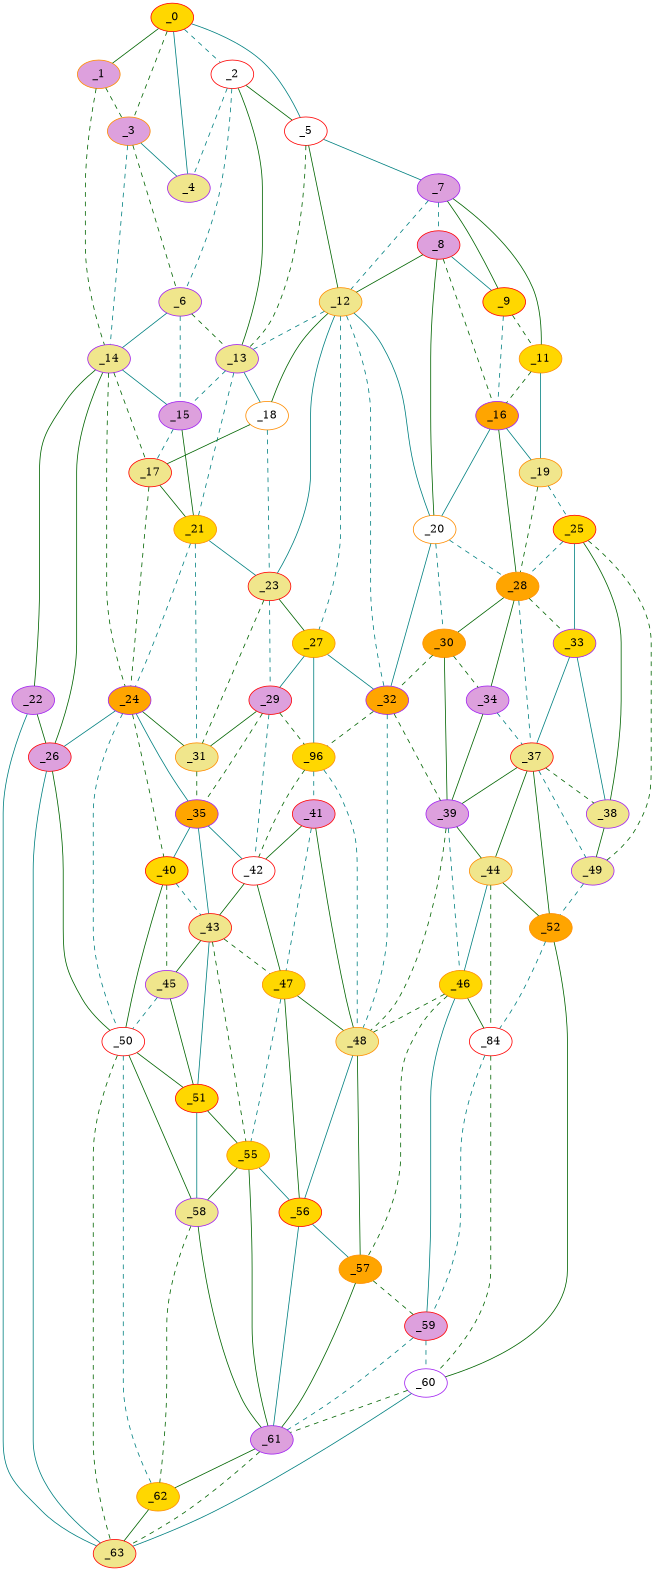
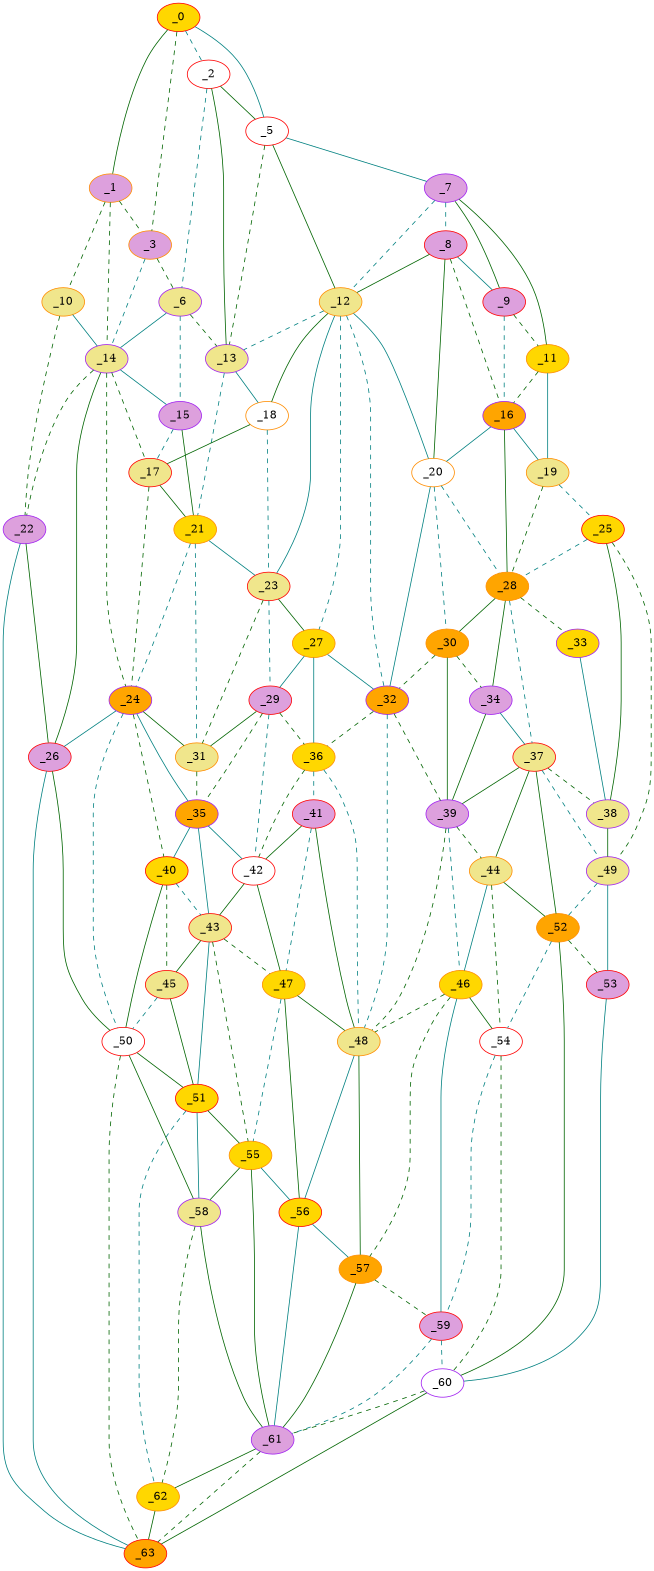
  graph {
    node [color=red fillcolor=khaki style=filled x=62 y=49]
    edge [color=darkgreen style=solid valence=2]
    _0 [fillcolor=gold x=21 y=41]
    _1 [color=darkorange fillcolor=plum x=27 y=15]
    _2 [fillcolor=white x=30 y=52]
    _3 [color=darkorange fillcolor=plum x=32 y=34]
-   _4 [color=purple x=32]
    _5 [fillcolor=white x=33 y=85]
+   _10 [color=darkorange x=49 y=3]
    _14 [color=purple x=54 y=36]
    _6 [color=purple x=40 y=45]
    _13 [color=purple x=53 y=51]
    _7 [color=purple fillcolor=plum x=40 y=94]
    _12 [color=darkorange x=52 y=86]
    _22 [color=purple fillcolor=plum x=67 y=3]
    _15 [color=purple fillcolor=plum x=54 y=45]
    _17 [y=40]
    _24 [color=purple fillcolor=orange x=73 y=37]
    _26 [fillcolor=plum x=74 y=6]
    _18 [color=darkorange fillcolor=white y=57]
    _21 [color=darkorange fillcolor=gold x=66]
    _11 [color=darkorange fillcolor=gold x=50 y=121]
    _8 [fillcolor=plum x=47 y=95]
-   _9 [fillcolor=gold x=48 y=109]
+   _9 [fillcolor=plum x=48 y=109]
    _16 [color=purple fillcolor=orange x=58 y=105]
    _19 [color=darkorange y=123]
    _20 [color=darkorange fillcolor=white x=65 y=99]
    _23 [x=69 y=61]
    _27 [color=darkorange fillcolor=gold x=74 y=74]
    _32 [color=purple fillcolor=orange x=78 y=91]
-   _63 [x=122 y=16]
+   _63 [fillcolor=orange x=122 y=16]
    _31 [color=darkorange x=78 y=51]
    _35 [color=purple fillcolor=orange x=84 y=50]
    _40 [fillcolor=gold x=93 y=47]
    _50 [fillcolor=white x=101 y=37]
    _28 [color=darkorange fillcolor=orange x=76 y=108]
    _25 [fillcolor=gold x=73 y=124]
    _30 [color=darkorange fillcolor=orange x=77 y=95]
    _29 [fillcolor=plum x=77 y=64]
-   _36 [color=darkorange fillcolor=gold x=85 y=73 label=_96]
+   _36 [color=darkorange fillcolor=gold x=85 y=73]
    _39 [color=purple fillcolor=plum x=91 y=98]
    _48 [color=darkorange x=100 y=84]
    _33 [color=purple fillcolor=gold x=78 y=122]
    _34 [color=purple fillcolor=plum x=82 y=105]
    _37 [x=88 y=111]
    _38 [color=purple x=88 y=122]
    _49 [color=purple x=100 y=121]
    _42 [fillcolor=white x=95 y=65]
    _41 [fillcolor=plum x=94 y=72]
    _44 [color=darkorange x=97 y=99]
    _46 [color=darkorange fillcolor=gold x=99 y=92]
    _57 [color=darkorange fillcolor=orange x=113 y=86]
    _56 [fillcolor=gold x=110 y=66]
    _43 [x=96 y=57]
-   _45 [color=purple x=98 y=47]
+   _45 [x=98 y=47]
    _51 [fillcolor=gold x=101]
    _58 [color=purple x=114 y=32]
    _62 [color=darkorange fillcolor=gold x=120 y=23]
    _52 [color=darkorange fillcolor=orange x=102 y=109]
+   _53 [fillcolor=plum x=105 y=117]
    _47 [color=darkorange fillcolor=gold x=100 y=67]
    _55 [color=darkorange fillcolor=gold x=109 y=55]
    _61 [color=purple fillcolor=plum x=117 y=68]
    _60 [color=purple fillcolor=white x=114 y=115]
-   _54 [fillcolor=white x=107 y=103 label=_84]
+   _54 [fillcolor=white x=107 y=103]
    _59 [fillcolor=plum x=114 y=93]
    _0 -- _1 [valence=1]
    _0 -- _2 [color=teal style=dashed valence=1]
    _0 -- _3 [style=dashed]
-   _0 -- _4 [color=teal]
    _0 -- _5 [color=teal valence=1]
    _1 -- _3 [style=dashed valence=1]
+   _1 -- _10 [style=dashed valence=1]
    _1 -- _14 [style=dashed valence=1]
-   _2 -- _4 [color=teal style=dashed]
    _2 -- _5 [valence=1]
    _2 -- _6 [color=teal style=dashed valence=1]
    _2 -- _13
-   _3 -- _4 [color=teal]
    _3 -- _14 [color=teal style=dashed]
    _3 -- _6 [style=dashed]
    _5 -- _13 [style=dashed]
    _5 -- _7 [color=teal]
    _5 -- _12 [valence=1]
-   _14 -- _22
+   _10 -- _14 [color=teal]
+   _10 -- _22 [style=dashed valence=1]
+   _14 -- _22 [style=dashed]
    _14 -- _15 [color=teal]
    _14 -- _17 [style=dashed valence=1]
    _14 -- _24 [style=dashed]
    _14 -- _26
    _6 -- _14 [color=teal valence=1]
    _6 -- _13 [style=dashed]
    _6 -- _15 [color=teal style=dashed]
-   _13 -- _15 [color=teal style=dashed valence=1]
    _13 -- _18 [color=teal]
    _13 -- _21 [color=teal style=dashed]
    _7 -- _12 [color=teal style=dashed valence=1]
    _7 -- _11 [valence=1]
    _7 -- _8 [color=teal style=dashed valence=1]
    _7 -- _9
    _12 -- _13 [color=teal style=dashed]
    _12 -- _18 [valence=1]
    _12 -- _20 [color=teal valence=1]
    _12 -- _23 [color=teal valence=1]
    _12 -- _27 [color=teal style=dashed]
    _12 -- _32 [color=teal style=dashed]
    _22 -- _26 [valence=1]
    _22 -- _63 [color=teal valence=1]
    _15 -- _17 [color=teal style=dashed]
    _15 -- _21
    _17 -- _24 [style=dashed]
    _17 -- _21 [valence=1]
    _24 -- _26 [color=teal]
    _24 -- _31
    _24 -- _35 [color=teal]
    _24 -- _40 [style=dashed valence=1]
    _24 -- _50 [color=teal style=dashed]
    _26 -- _63 [color=teal]
    _26 -- _50
    _18 -- _17 [valence=1]
    _18 -- _23 [color=teal style=dashed]
    _21 -- _24 [color=teal style=dashed valence=1]
    _21 -- _23 [color=teal]
    _21 -- _31 [color=teal style=dashed]
    _11 -- _16 [style=dashed]
    _11 -- _19 [color=teal valence=1]
    _8 -- _12
    _8 -- _9 [color=teal]
    _8 -- _16 [style=dashed]
    _8 -- _20
    _9 -- _11 [style=dashed]
    _9 -- _16 [color=teal style=dashed]
    _16 -- _19 [color=teal]
    _16 -- _20 [color=teal valence=1]
    _16 -- _28 [valence=1]
    _19 -- _28 [style=dashed]
    _19 -- _25 [color=teal style=dashed valence=1]
    _20 -- _32 [color=teal]
    _20 -- _28 [color=teal style=dashed]
    _20 -- _30 [color=teal style=dashed]
    _23 -- _27
    _23 -- _31 [style=dashed valence=1]
    _23 -- _29 [color=teal style=dashed]
    _27 -- _32 [color=teal valence=1]
    _27 -- _29 [color=teal]
    _27 -- _36 [color=teal]
    _32 -- _36 [style=dashed]
    _32 -- _39 [style=dashed]
    _32 -- _48 [color=teal style=dashed]
    _31 -- _35 [style=dashed]
    _35 -- _40 [color=teal]
    _35 -- _42 [color=teal]
    _35 -- _43 [color=teal]
    _40 -- _50 [valence=1]
    _40 -- _43 [color=teal style=dashed valence=1]
    _40 -- _45 [style=dashed]
    _50 -- _63 [style=dashed valence=1]
    _50 -- _51 [valence=1]
    _50 -- _58
-   _50 -- _62 [color=teal style=dashed valence=1]
+   _51 -- _62 [color=teal style=dashed valence=1]
    _28 -- _30 [valence=1]
    _28 -- _33 [style=dashed]
    _28 -- _34 [valence=1]
    _28 -- _37 [color=teal style=dashed]
    _25 -- _28 [color=teal style=dashed valence=1]
-   _25 -- _33 [color=teal valence=1]
    _25 -- _38 [valence=1]
    _25 -- _49 [style=dashed valence=1]
    _30 -- _32 [style=dashed]
    _30 -- _39
    _30 -- _34 [style=dashed]
    _29 -- _31
    _29 -- _35 [style=dashed]
    _29 -- _36 [style=dashed]
    _29 -- _42 [color=teal style=dashed]
    _36 -- _48 [color=teal style=dashed valence=1]
    _36 -- _42 [style=dashed valence=1]
    _36 -- _41 [color=teal style=dashed]
    _39 -- _48 [style=dashed valence=1]
-   _39 -- _44
+   _39 -- _44 [style=dashed]
    _39 -- _46 [color=teal style=dashed]
    _48 -- _57
    _48 -- _56 [color=teal]
-   _33 -- _37 [color=teal valence=1]
    _33 -- _38 [color=teal]
    _34 -- _39 [valence=1]
-   _34 -- _37 [color=teal style=dashed]
+   _34 -- _37 [color=teal]
    _37 -- _39 [valence=1]
    _37 -- _38 [style=dashed valence=1]
    _37 -- _49 [color=teal style=dashed]
    _37 -- _44
    _37 -- _52 [valence=1]
    _38 -- _49
    _49 -- _52 [color=teal style=dashed]
+   _49 -- _53 [color=teal]
    _42 -- _43
    _42 -- _47 [valence=1]
    _41 -- _48
    _41 -- _42
    _41 -- _47 [color=teal style=dashed]
    _44 -- _46 [color=teal]
    _44 -- _52 [valence=1]
    _44 -- _54 [style=dashed]
    _46 -- _48 [style=dashed]
    _46 -- _57 [style=dashed]
    _46 -- _54
    _46 -- _59 [color=teal]
    _57 -- _61 [valence=1]
    _57 -- _59 [style=dashed]
    _56 -- _57 [color=teal]
    _56 -- _61 [color=teal]
    _43 -- _45
    _43 -- _51 [color=teal valence=1]
    _43 -- _47 [style=dashed valence=1]
    _43 -- _55 [style=dashed]
    _45 -- _50 [color=teal style=dashed]
    _45 -- _51
    _51 -- _58 [color=teal valence=1]
    _51 -- _55
    _58 -- _62 [style=dashed]
    _58 -- _61
    _62 -- _63
+   _52 -- _53 [style=dashed valence=1]
    _52 -- _60
    _52 -- _54 [color=teal style=dashed valence=1]
+   _53 -- _60 [color=teal]
    _47 -- _48
    _47 -- _56
    _47 -- _55 [color=teal style=dashed]
    _55 -- _56 [color=teal valence=1]
    _55 -- _58
    _55 -- _61 [valence=1]
    _61 -- _63 [style=dashed valence=1]
    _61 -- _62 [valence=1]
-   _60 -- _63 [color=teal valence=1]
+   _60 -- _63 [valence=1]
    _60 -- _61 [style=dashed]
    _54 -- _60 [style=dashed]
    _54 -- _59 [color=teal style=dashed]
    _59 -- _61 [color=teal style=dashed]
    _59 -- _60 [color=teal style=dashed valence=1]
  }
